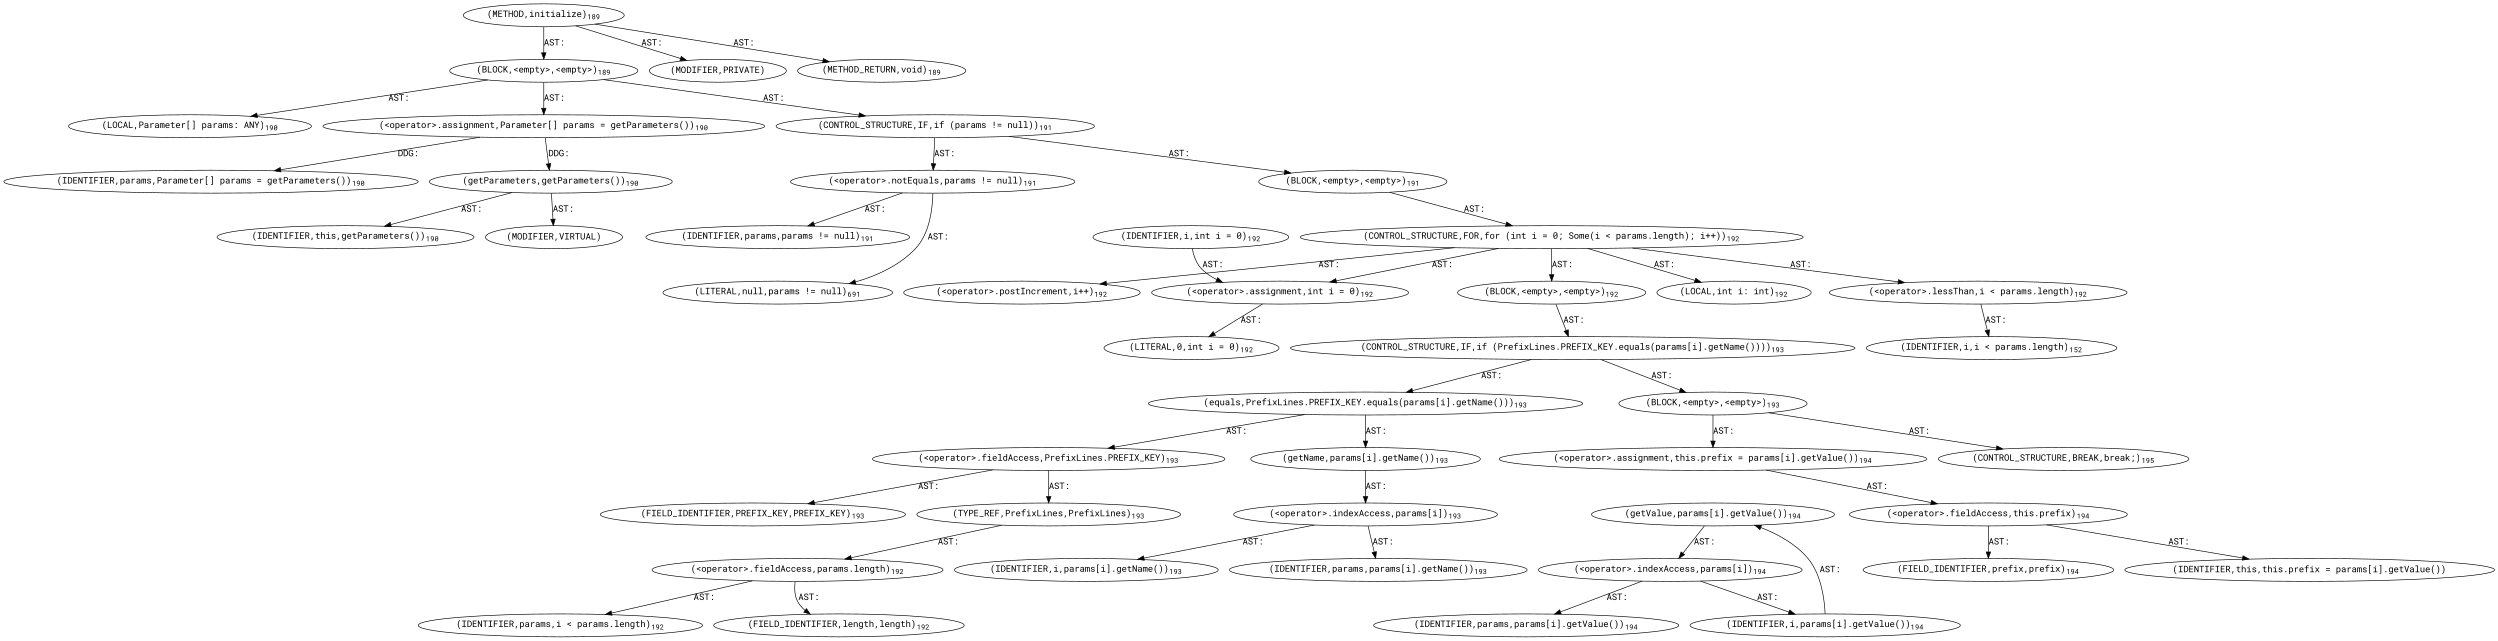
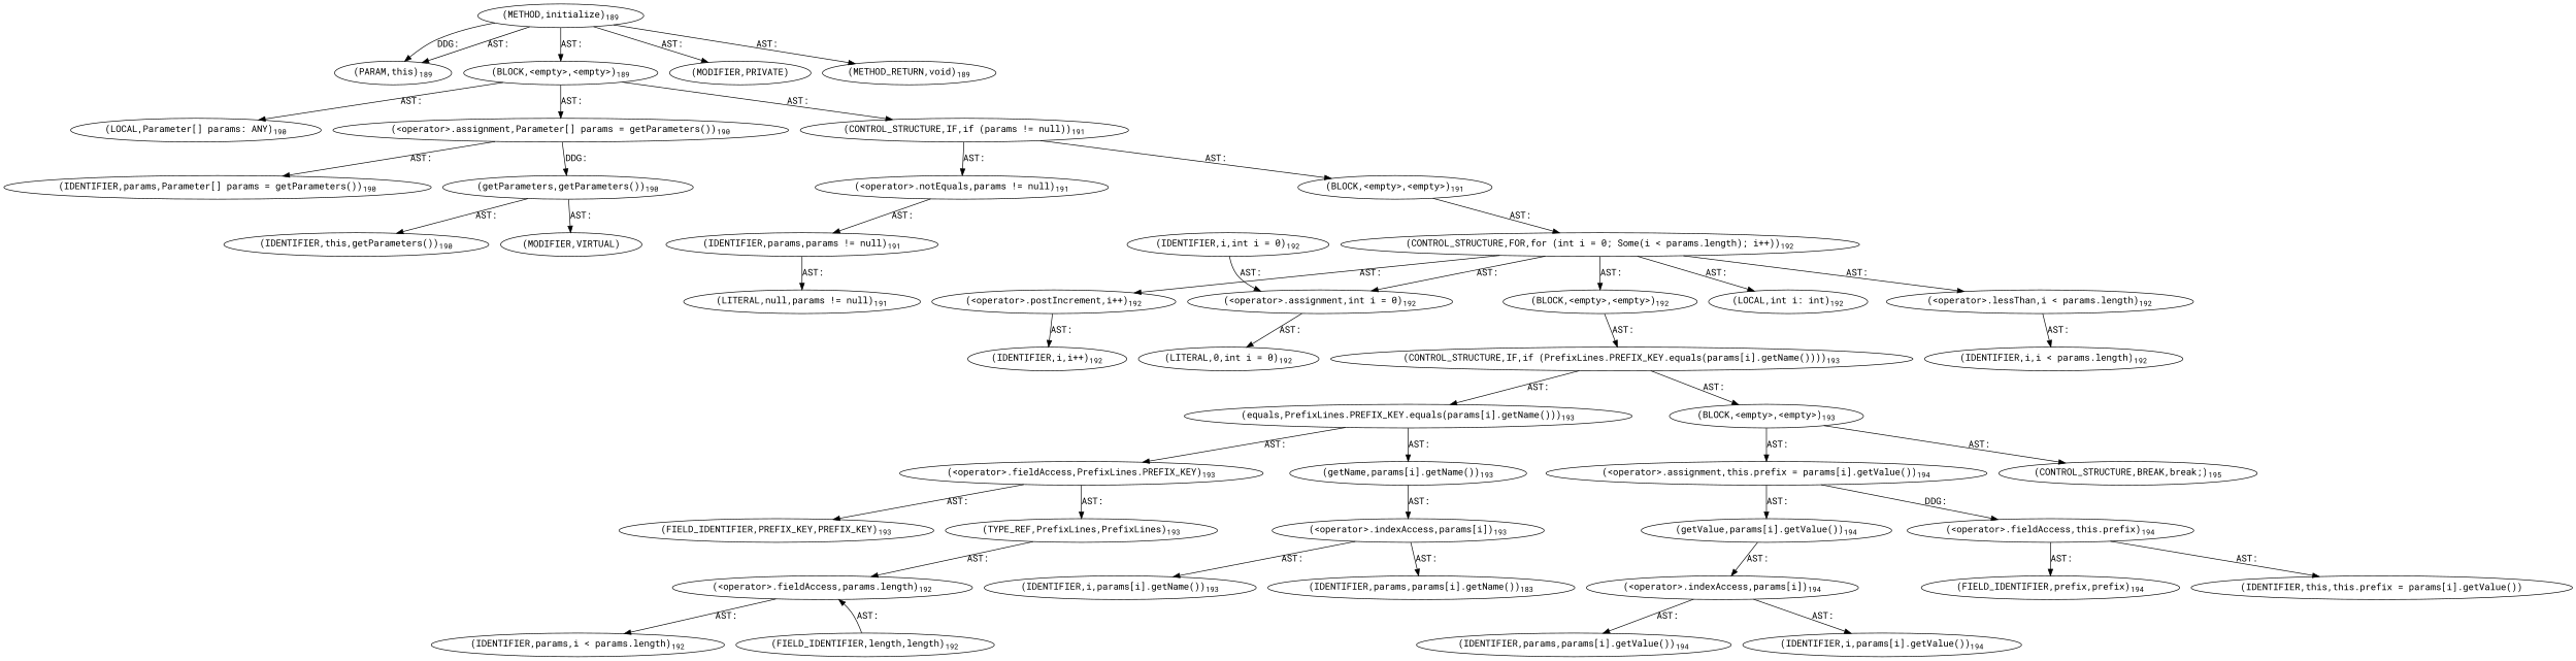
  digraph {
    fontname="Roboto Mono"
    node [fontname="Roboto Mono"]
    edge [fontname="Roboto Mono"]
    n1 [label=<(METHOD,initialize)<SUB>189</SUB>>]
+   n2 [label=<(PARAM,this)<SUB>189</SUB>>]
    n3 [label=<(BLOCK,&lt;empty&gt;,&lt;empty&gt;)<SUB>189</SUB>>]
    n4 [label=<(MODIFIER,PRIVATE)>]
    n5 [label=<(METHOD_RETURN,void)<SUB>189</SUB>>]
    n6 [label=<(LOCAL,Parameter[] params: ANY)<SUB>190</SUB>>]
    n7 [label=<(&lt;operator&gt;.assignment,Parameter[] params = getParameters())<SUB>190</SUB>>]
    n8 [label=<(CONTROL_STRUCTURE,IF,if (params != null))<SUB>191</SUB>>]
    n9 [label=<(MODIFIER,VIRTUAL)>]
    n10 [label=<(IDENTIFIER,params,Parameter[] params = getParameters())<SUB>190</SUB>>]
    n11 [label=<(getParameters,getParameters())<SUB>190</SUB>>]
    n12 [label=<(&lt;operator&gt;.notEquals,params != null)<SUB>191</SUB>>]
    n13 [label=<(BLOCK,&lt;empty&gt;,&lt;empty&gt;)<SUB>191</SUB>>]
    n14 [label=<(IDENTIFIER,this,getParameters())<SUB>190</SUB>>]
    n15 [label=<(IDENTIFIER,params,params != null)<SUB>191</SUB>>]
-   n16 [label=<(LITERAL,null,params != null)<SUB>691</SUB>>]
+   n16 [label=<(LITERAL,null,params != null)<SUB>191</SUB>>]
    n17 [label=<(CONTROL_STRUCTURE,FOR,for (int i = 0; Some(i &lt; params.length); i++))<SUB>192</SUB>>]
    n18 [label=<(LOCAL,int i: int)<SUB>192</SUB>>]
    n19 [label=<(&lt;operator&gt;.assignment,int i = 0)<SUB>192</SUB>>]
    n20 [label=<(&lt;operator&gt;.lessThan,i &lt; params.length)<SUB>192</SUB>>]
    n21 [label=<(&lt;operator&gt;.postIncrement,i++)<SUB>192</SUB>>]
    n22 [label=<(BLOCK,&lt;empty&gt;,&lt;empty&gt;)<SUB>192</SUB>>]
    n23 [label=<(LITERAL,0,int i = 0)<SUB>192</SUB>>]
-   n24 [label=<(IDENTIFIER,i,i &lt; params.length)<SUB>152</SUB>>]
+   n24 [label=<(IDENTIFIER,i,i &lt; params.length)<SUB>192</SUB>>]
+   n25 [label=<(IDENTIFIER,i,i++)<SUB>192</SUB>>]
    n26 [label=<(CONTROL_STRUCTURE,IF,if (PrefixLines.PREFIX_KEY.equals(params[i].getName())))<SUB>193</SUB>>]
    n27 [label=<(IDENTIFIER,i,int i = 0)<SUB>192</SUB>>]
    n28 [label=<(&lt;operator&gt;.fieldAccess,params.length)<SUB>192</SUB>>]
    n29 [label=<(IDENTIFIER,params,i &lt; params.length)<SUB>192</SUB>>]
    n30 [label=<(FIELD_IDENTIFIER,length,length)<SUB>192</SUB>>]
    n31 [label=<(equals,PrefixLines.PREFIX_KEY.equals(params[i].getName()))<SUB>193</SUB>>]
    n32 [label=<(BLOCK,&lt;empty&gt;,&lt;empty&gt;)<SUB>193</SUB>>]
    n33 [label=<(&lt;operator&gt;.fieldAccess,PrefixLines.PREFIX_KEY)<SUB>193</SUB>>]
    n34 [label=<(getName,params[i].getName())<SUB>193</SUB>>]
    n35 [label=<(&lt;operator&gt;.assignment,this.prefix = params[i].getValue())<SUB>194</SUB>>]
    n36 [label=<(CONTROL_STRUCTURE,BREAK,break;)<SUB>195</SUB>>]
    n37 [label=<(TYPE_REF,PrefixLines,PrefixLines)<SUB>193</SUB>>]
    n38 [label=<(FIELD_IDENTIFIER,PREFIX_KEY,PREFIX_KEY)<SUB>193</SUB>>]
    n39 [label=<(&lt;operator&gt;.indexAccess,params[i])<SUB>193</SUB>>]
-   n40 [label=<(IDENTIFIER,params,params[i].getName())<SUB>193</SUB>>]
+   n40 [label=<(IDENTIFIER,params,params[i].getName())<SUB>183</SUB>>]
    n41 [label=<(IDENTIFIER,i,params[i].getName())<SUB>193</SUB>>]
    n42 [label=<(&lt;operator&gt;.fieldAccess,this.prefix)<SUB>194</SUB>>]
    n43 [label=<(getValue,params[i].getValue())<SUB>194</SUB>>]
    n44 [label=<(IDENTIFIER,this,this.prefix = params[i].getValue())>]
    n45 [label=<(FIELD_IDENTIFIER,prefix,prefix)<SUB>194</SUB>>]
    n46 [label=<(&lt;operator&gt;.indexAccess,params[i])<SUB>194</SUB>>]
    n47 [label=<(IDENTIFIER,params,params[i].getValue())<SUB>194</SUB>>]
    n48 [label=<(IDENTIFIER,i,params[i].getValue())<SUB>194</SUB>>]
+   n1 -> n2 [label="AST: "]
+   n1 -> n2 [label="DDG: "]
    n1 -> n3 [label="AST: "]
    n1 -> n4 [label="AST: "]
    n1 -> n5 [label="AST: "]
    n3 -> n6 [label="AST: "]
    n3 -> n7 [label="AST: "]
    n3 -> n8 [label="AST: "]
-   n7 -> n10 [label="DDG: "]
+   n7 -> n10 [label="AST: "]
    n7 -> n11 [label="DDG: "]
    n8 -> n12 [label="AST: "]
    n8 -> n13 [label="AST: "]
    n11 -> n9 [label="AST: "]
    n11 -> n14 [label="AST: "]
    n12 -> n15 [label="AST: "]
-   n12 -> n16 [label="AST: "]
+   n15 -> n16 [label="AST: "]
    n13 -> n17 [label="AST: "]
    n17 -> n18 [label="AST: "]
    n17 -> n19 [label="AST: "]
    n17 -> n20 [label="AST: "]
    n17 -> n21 [label="AST: "]
    n17 -> n22 [label="AST: "]
    n19 -> n23 [label="AST: "]
    n20 -> n24 [label="AST: "]
+   n21 -> n25 [label="AST: "]
    n22 -> n26 [label="AST: "]
    n26 -> n31 [label="AST: "]
    n26 -> n32 [label="AST: "]
    n27 -> n19 [label="AST: "]
    n28 -> n29 [label="AST: "]
-   n28 -> n30 [label="AST: "]
+   n30 -> n28 [label="AST: "]
    n31 -> n33 [label="AST: "]
    n31 -> n34 [label="AST: "]
    n32 -> n35 [label="AST: "]
    n32 -> n36 [label="AST: "]
    n33 -> n37 [label="AST: "]
    n33 -> n38 [label="AST: "]
    n34 -> n39 [label="AST: "]
-   n35 -> n42 [label="AST: "]
-   n48 -> n43 [label="AST: "]
+   n35 -> n42 [label="DDG: "]
+   n35 -> n43 [label="AST: "]
    n37 -> n28 [label="AST: "]
    n39 -> n40 [label="AST: "]
    n39 -> n41 [label="AST: "]
    n42 -> n44 [label="AST: "]
    n42 -> n45 [label="AST: "]
    n43 -> n46 [label="AST: "]
    n46 -> n47 [label="AST: "]
    n46 -> n48 [label="AST: "]
  }
